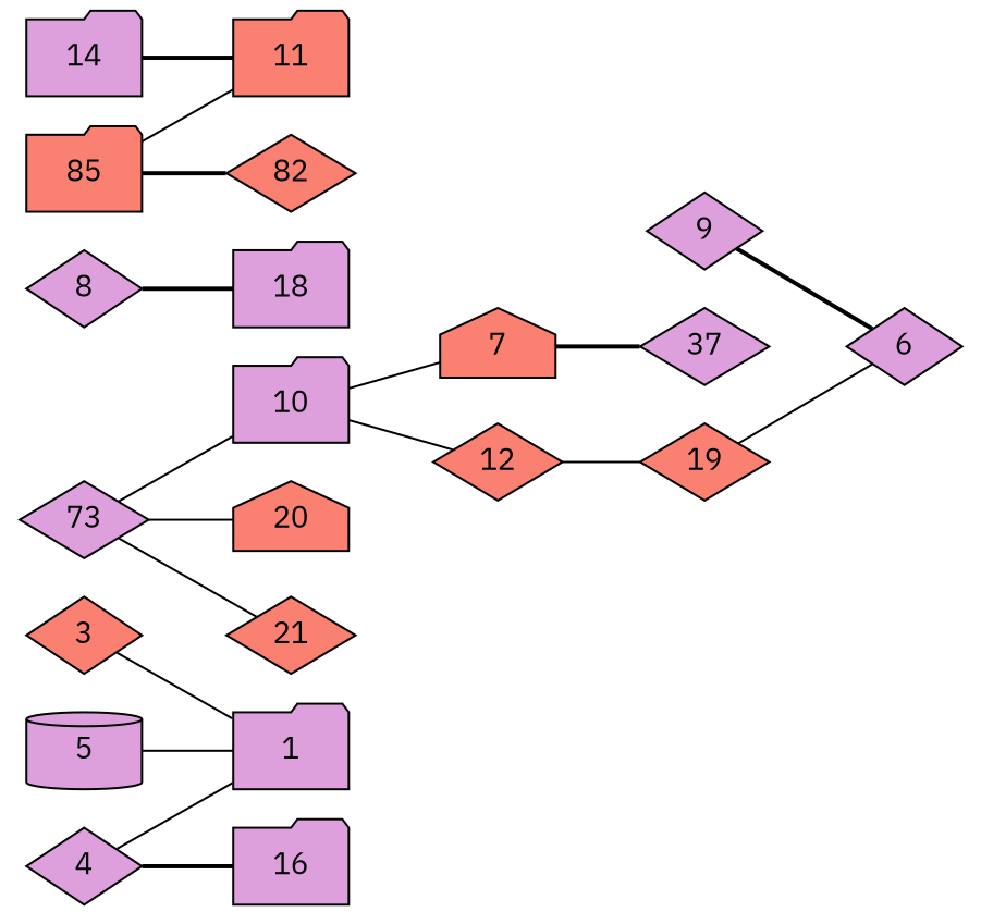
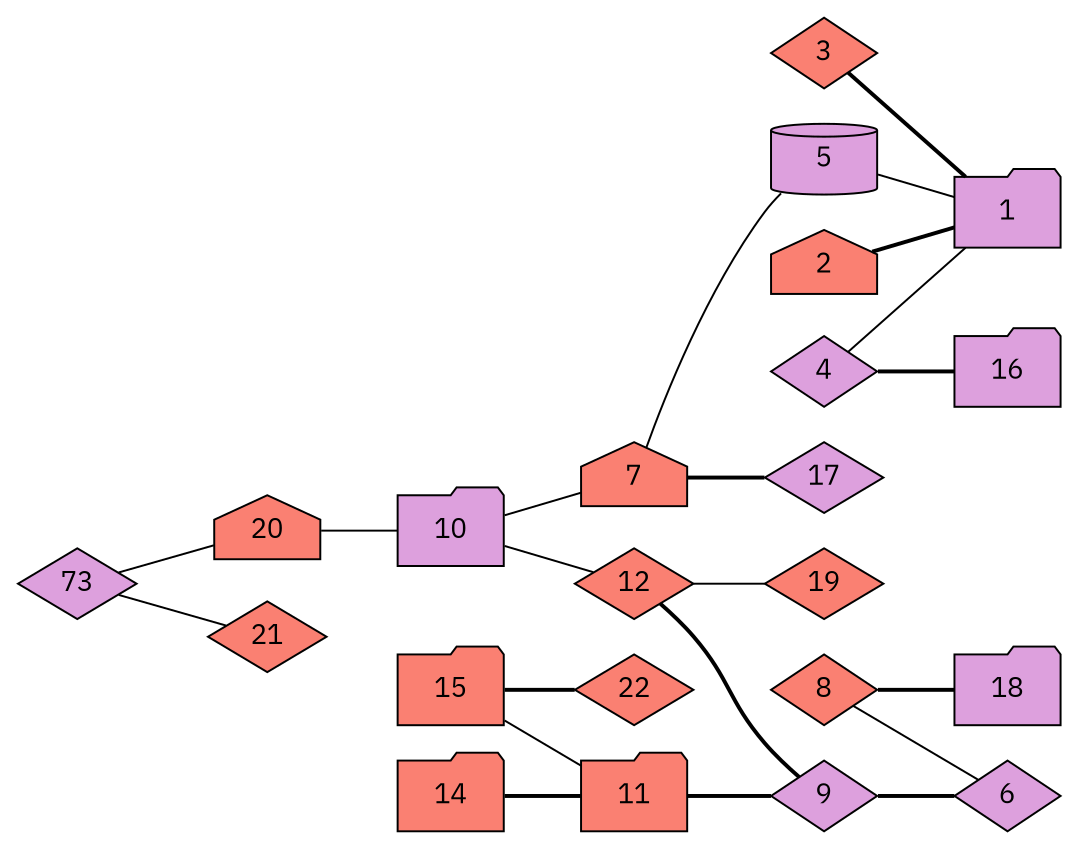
  graph {
    fontname="IBM Plex Sans"
    rankdir=LR
    node [chem=H fillcolor=salmon fontname="IBM Plex Sans" shape=diamond style=filled]
    edge [fontname="IBM Plex Sans" style=solid valence=1]
    1 [chem=S fillcolor=plum shape=folder]
+   2 [chem=O shape=house]
    3 [chem=O]
    4 [chem=O fillcolor=plum]
    16 [fillcolor=plum shape=folder]
    5 [chem=C fillcolor=plum shape=cylinder]
    6 [chem=C fillcolor=plum]
    7 [chem=C shape=house]
-   17 [fillcolor=plum label=37]
-   8 [chem=O fillcolor=plum]
+   17 [fillcolor=plum]
+   8 [chem=O]
    18 [fillcolor=plum shape=folder]
    9 [chem=C fillcolor=plum]
    10 [chem=C fillcolor=plum shape=folder]
    12 [chem=C]
    19
    11 [chem=C shape=folder]
    n17 [chem=N fillcolor=plum label=73]
    20 [shape=house]
    21
-   14 [chem=O fillcolor=plum shape=folder]
-   15 [chem=O shape=folder label=85]
-   22 [label=82]
-   3 -- 1 [valence=2]
+   14 [chem=O shape=folder]
+   15 [chem=O shape=folder]
+   22
+   2 -- 1 [style=bold valence=2]
+   3 -- 1 [style=bold valence=2]
    4 -- 1
    4 -- 16 [style=bold]
    5 -- 1
+   7 -- 5
    7 -- 17 [style=bold]
-   19 -- 6
+   8 -- 6
    8 -- 18 [style=bold]
    9 -- 6 [style=bold]
    10 -- 7 [valence=2]
    10 -- 12
+   12 -- 9 [style=bold valence=2]
    12 -- 19
-   n17 -- 10
+   11 -- 9 [style=bold]
+   20 -- 10
    n17 -- 20
    n17 -- 21
    14 -- 11 [style=bold valence=2]
    15 -- 11
    15 -- 22 [style=bold]
  }
